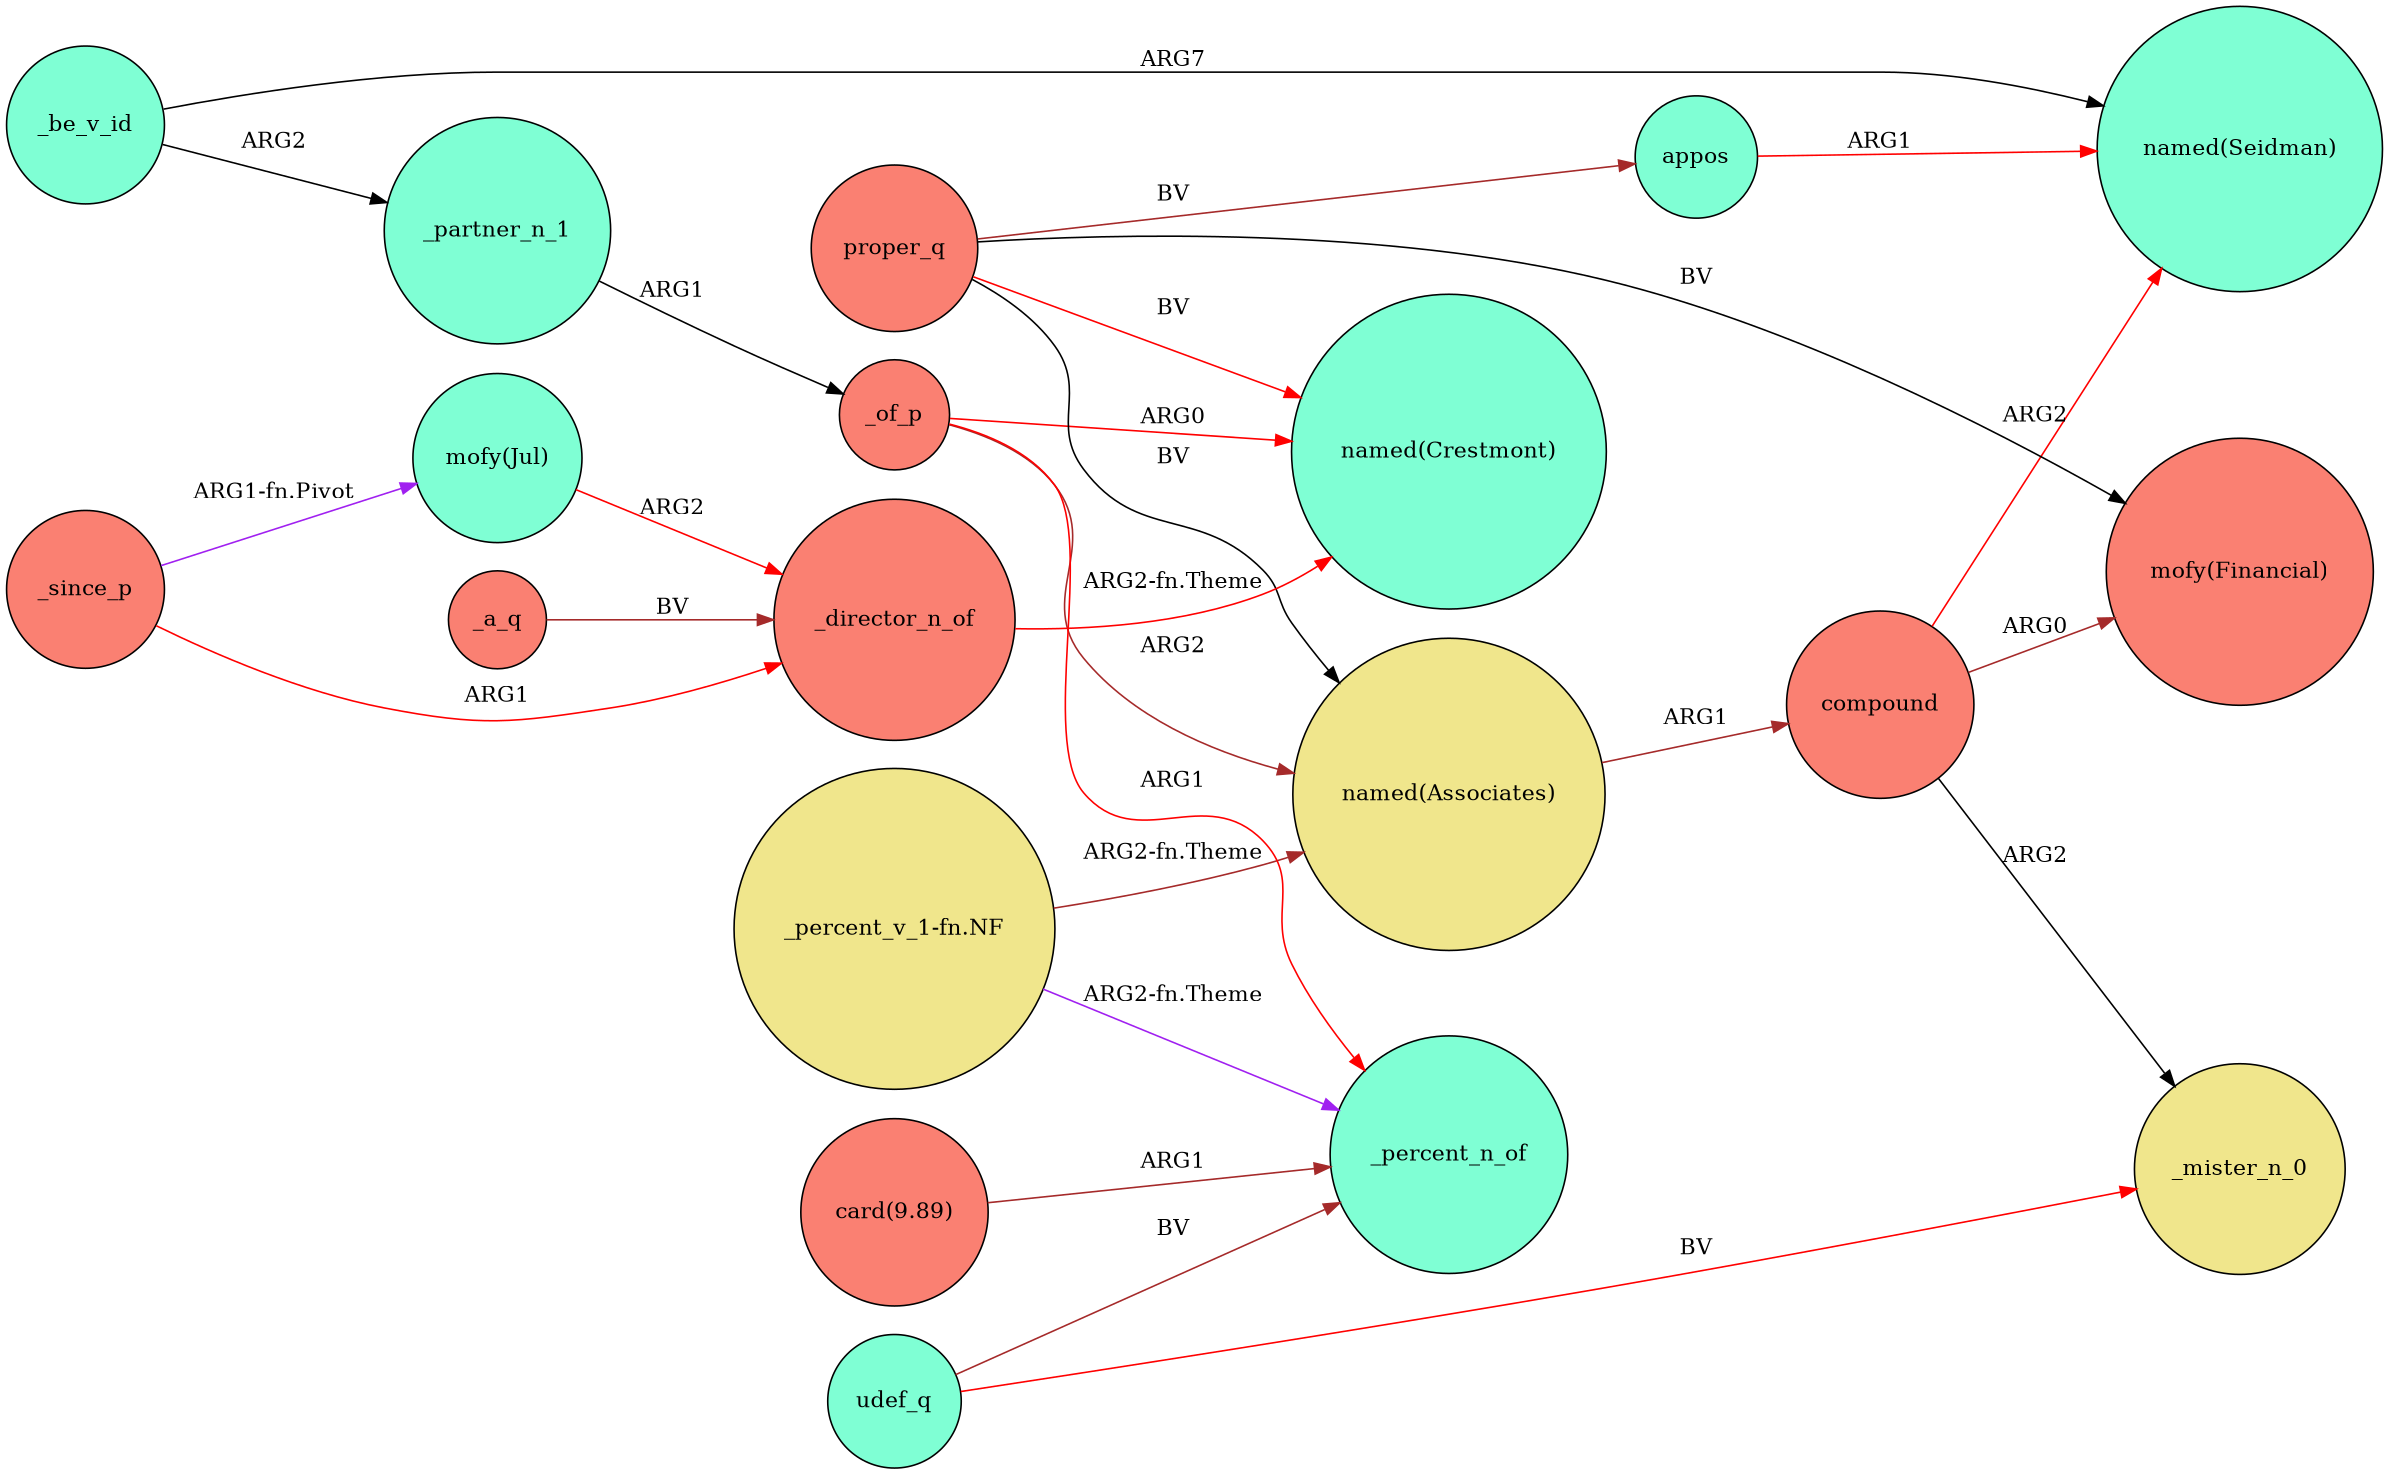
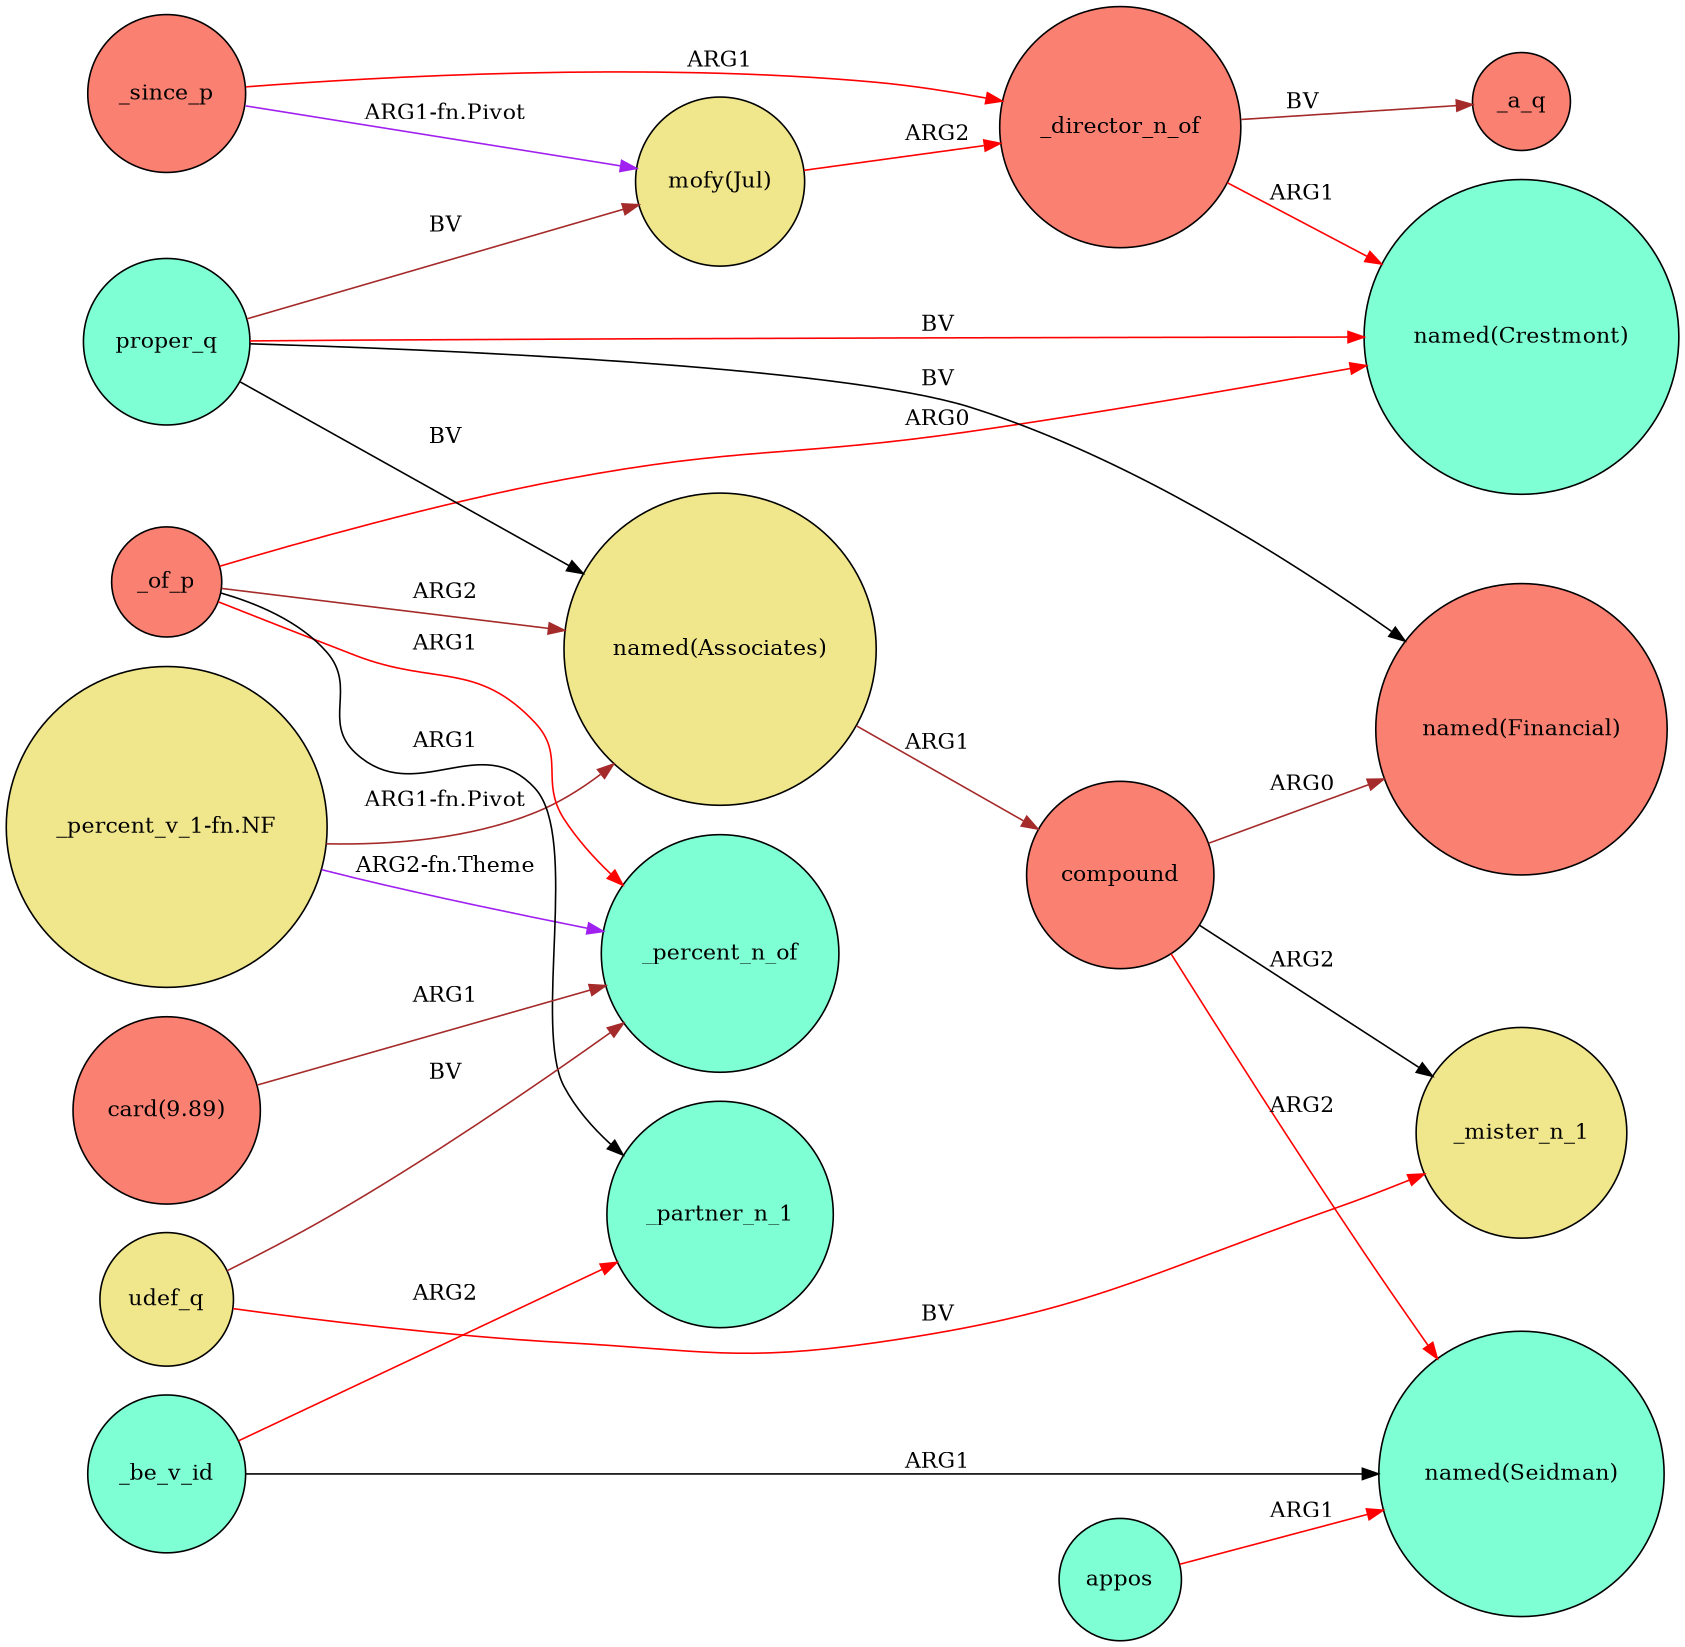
  digraph {
    rankdir=LR
    node [fillcolor=aquamarine shape=circle style=filled]
    edge [color=red]
    n1 [fillcolor=khaki label="_percent_v_1-fn.NF"]
    "named(Associates)" [fillcolor=khaki]
    _percent_n_of
    compound [fillcolor=salmon]
    _of_p [fillcolor=salmon]
    "named(Crestmont)"
    _partner_n_1
-   proper_q [fillcolor=salmon]
-   "mofy(Jul)"
-   "named(Financial)" [fillcolor=salmon label="mofy(Financial)"]
+   proper_q
+   "mofy(Jul)" [fillcolor=khaki]
+   "named(Financial)" [fillcolor=salmon]
    _director_n_of [fillcolor=salmon]
    "named(Seidman)"
    _since_p [fillcolor=salmon]
    _be_v_id
-   _mister_n_1 [fillcolor=khaki label=_mister_n_0]
-   udef_q
+   _mister_n_1 [fillcolor=khaki]
+   udef_q [fillcolor=khaki]
    _a_q [fillcolor=salmon]
    appos
    "card(9.89)" [fillcolor=salmon]
-   n1 -> "named(Associates)" [color=brown label="ARG2-fn.Theme"]
+   n1 -> "named(Associates)" [color=brown label="ARG1-fn.Pivot"]
    n1 -> _percent_n_of [color=purple label="ARG2-fn.Theme"]
    "named(Associates)" -> compound [color=brown label=ARG1]
    compound -> "named(Financial)" [color=brown label=ARG0]
    compound -> "named(Seidman)" [label=ARG2]
    compound -> _mister_n_1 [color=black label=ARG2]
    _of_p -> "named(Associates)" [color=brown label=ARG2]
    _of_p -> _percent_n_of [label=ARG1]
    _of_p -> "named(Crestmont)" [label=ARG0]
-   _partner_n_1 -> _of_p [color=black label=ARG1]
+   _of_p -> _partner_n_1 [color=black label=ARG1]
    proper_q -> "named(Associates)" [color=black label=BV]
    proper_q -> "named(Crestmont)" [label=BV]
-   proper_q -> appos [color=brown label=BV]
+   proper_q -> "mofy(Jul)" [color=brown label=BV]
    proper_q -> "named(Financial)" [color=black label=BV]
    "mofy(Jul)" -> _director_n_of [label=ARG2]
-   _director_n_of -> "named(Crestmont)" [label="ARG2-fn.Theme"]
+   _director_n_of -> "named(Crestmont)" [label=ARG1]
    _since_p -> "mofy(Jul)" [color=purple label="ARG1-fn.Pivot"]
    _since_p -> _director_n_of [label=ARG1]
-   _be_v_id -> _partner_n_1 [color=black label=ARG2]
-   _be_v_id -> "named(Seidman)" [color=black label=ARG7]
+   _be_v_id -> _partner_n_1 [label=ARG2]
+   _be_v_id -> "named(Seidman)" [color=black label=ARG1]
    udef_q -> _percent_n_of [color=brown label=BV]
    udef_q -> _mister_n_1 [label=BV]
-   _a_q -> _director_n_of [color=brown label=BV]
+   _director_n_of -> _a_q [color=brown label=BV]
    appos -> "named(Seidman)" [label=ARG1]
    "card(9.89)" -> _percent_n_of [color=brown label=ARG1]
  }
